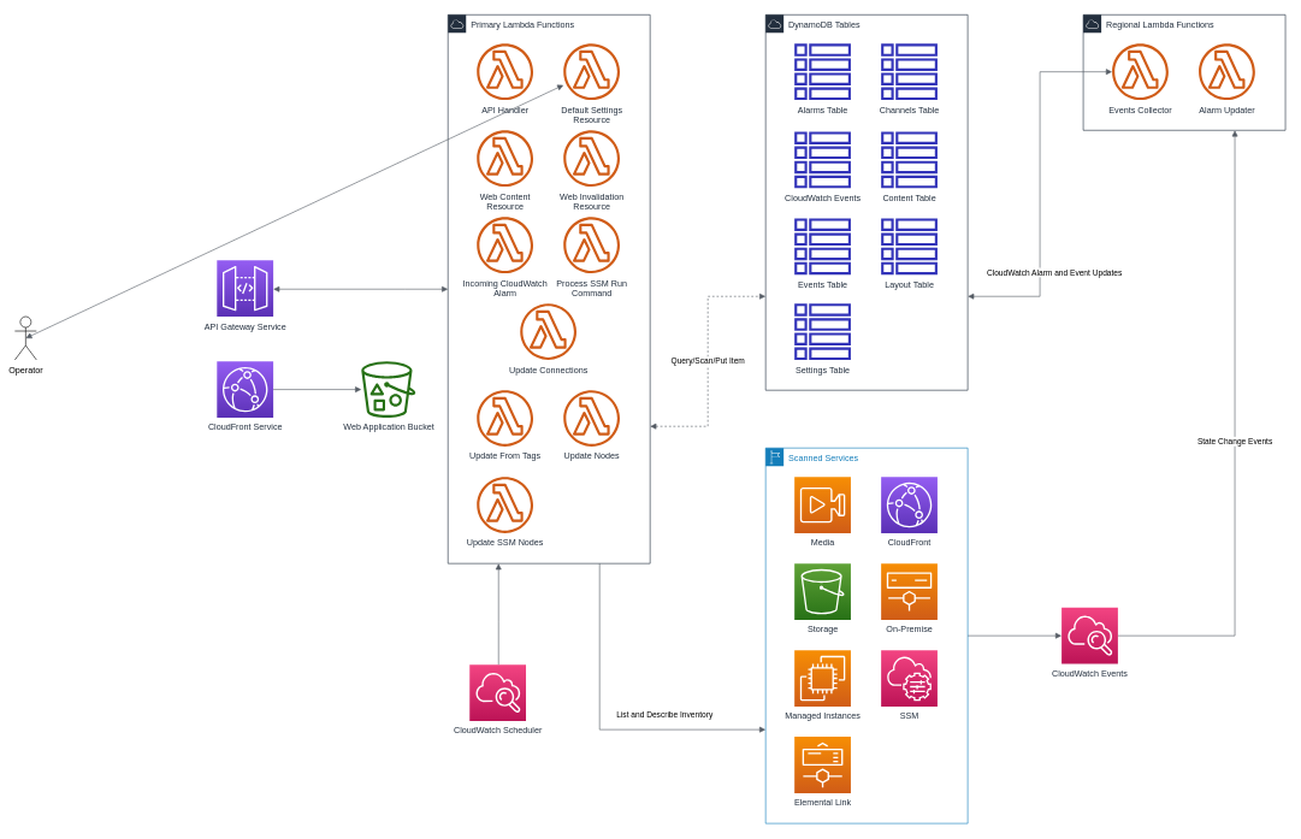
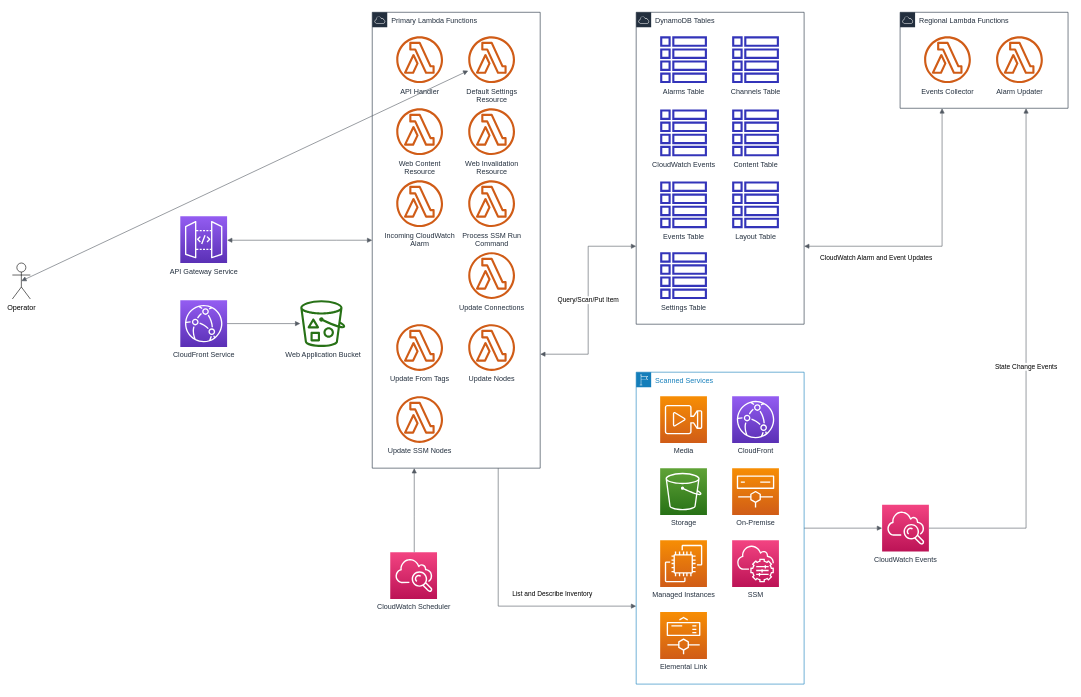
  <mxCell id="0" />
  <mxCell id="1" parent="0" />
  <mxCell id="2" value="API Gateway Service" style="outlineConnect=0;fontColor=#232F3E;gradientColor=#945DF2;gradientDirection=north;fillColor=#5A30B5;strokeColor=#ffffff;dashed=0;verticalLabelPosition=bottom;verticalAlign=top;align=center;html=1;fontSize=12;fontStyle=0;aspect=fixed;shape=mxgraph.aws4.resourceIcon;resIcon=mxgraph.aws4.api_gateway;" parent="1" vertex="1"><mxGeometry x="300" y="360" width="78" height="78" as="geometry" /></mxCell>
  <mxCell id="3" value="CloudWatch Scheduler" style="outlineConnect=0;fontColor=#232F3E;gradientColor=#F34482;gradientDirection=north;fillColor=#BC1356;strokeColor=#ffffff;dashed=0;verticalLabelPosition=bottom;verticalAlign=top;align=center;html=1;fontSize=12;fontStyle=0;aspect=fixed;shape=mxgraph.aws4.resourceIcon;resIcon=mxgraph.aws4.cloudwatch;" parent="1" vertex="1"><mxGeometry x="650" y="920" width="78" height="78" as="geometry" /></mxCell>
  <mxCell id="4" value="CloudFront Service" style="outlineConnect=0;fontColor=#232F3E;gradientColor=#945DF2;gradientDirection=north;fillColor=#5A30B5;strokeColor=#ffffff;dashed=0;verticalLabelPosition=bottom;verticalAlign=top;align=center;html=1;fontSize=12;fontStyle=0;aspect=fixed;shape=mxgraph.aws4.resourceIcon;resIcon=mxgraph.aws4.cloudfront;" parent="1" vertex="1"><mxGeometry x="300" y="500" width="78" height="78" as="geometry" /></mxCell>
  <mxCell id="5" value="Web Application Bucket" style="outlineConnect=0;fontColor=#232F3E;gradientColor=none;fillColor=#277116;strokeColor=none;dashed=0;verticalLabelPosition=bottom;verticalAlign=top;align=center;html=1;fontSize=12;fontStyle=0;aspect=fixed;pointerEvents=1;shape=mxgraph.aws4.bucket_with_objects;" parent="1" vertex="1"><mxGeometry x="500" y="500" width="75" height="78" as="geometry" /></mxCell>
  <mxCell id="6" value="" style="group" parent="1" vertex="1" connectable="0"><mxGeometry x="1060" y="20" width="280" height="520" as="geometry" /></mxCell>
  <mxCell id="7" value="" style="group" parent="6" vertex="1" connectable="0"><mxGeometry width="280" height="520" as="geometry" /></mxCell>
  <mxCell id="8" value="DynamoDB Tables" style="points=[[0,0],[0.25,0],[0.5,0],[0.75,0],[1,0],[1,0.25],[1,0.5],[1,0.75],[1,1],[0.75,1],[0.5,1],[0.25,1],[0,1],[0,0.75],[0,0.5],[0,0.25]];outlineConnect=0;gradientColor=none;html=1;whiteSpace=wrap;fontSize=12;fontStyle=0;shape=mxgraph.aws4.group;grIcon=mxgraph.aws4.group_aws_cloud;strokeColor=#232F3E;fillColor=none;verticalAlign=top;align=left;spacingLeft=30;fontColor=#232F3E;dashed=0;" parent="7" vertex="1"><mxGeometry width="280" height="520" as="geometry" /></mxCell>
  <mxCell id="9" value="Layout Table" style="outlineConnect=0;fontColor=#232F3E;gradientColor=none;fillColor=#3334B9;strokeColor=none;dashed=0;verticalLabelPosition=bottom;verticalAlign=top;align=center;html=1;fontSize=12;fontStyle=0;aspect=fixed;pointerEvents=1;shape=mxgraph.aws4.table;" parent="7" vertex="1"><mxGeometry x="160" y="282" width="78" height="78" as="geometry" /></mxCell>
  <mxCell id="10" value="Settings Table" style="outlineConnect=0;fontColor=#232F3E;gradientColor=none;fillColor=#3334B9;strokeColor=none;dashed=0;verticalLabelPosition=bottom;verticalAlign=top;align=center;html=1;fontSize=12;fontStyle=0;aspect=fixed;pointerEvents=1;shape=mxgraph.aws4.table;" parent="7" vertex="1"><mxGeometry x="40" y="400" width="78" height="78" as="geometry" /></mxCell>
  <mxCell id="11" value="Events Table" style="outlineConnect=0;fontColor=#232F3E;gradientColor=none;fillColor=#3334B9;strokeColor=none;dashed=0;verticalLabelPosition=bottom;verticalAlign=top;align=center;html=1;fontSize=12;fontStyle=0;aspect=fixed;pointerEvents=1;shape=mxgraph.aws4.table;" parent="7" vertex="1"><mxGeometry x="40" y="282" width="78" height="78" as="geometry" /></mxCell>
  <mxCell id="12" value="Content Table" style="outlineConnect=0;fontColor=#232F3E;gradientColor=none;fillColor=#3334B9;strokeColor=none;dashed=0;verticalLabelPosition=bottom;verticalAlign=top;align=center;html=1;fontSize=12;fontStyle=0;aspect=fixed;pointerEvents=1;shape=mxgraph.aws4.table;" parent="7" vertex="1"><mxGeometry x="160" y="162" width="78" height="78" as="geometry" /></mxCell>
  <mxCell id="13" value="CloudWatch Events" style="outlineConnect=0;fontColor=#232F3E;gradientColor=none;fillColor=#3334B9;strokeColor=none;dashed=0;verticalLabelPosition=bottom;verticalAlign=top;align=center;html=1;fontSize=12;fontStyle=0;aspect=fixed;pointerEvents=1;shape=mxgraph.aws4.table;" parent="7" vertex="1"><mxGeometry x="40" y="162" width="78" height="78" as="geometry" /></mxCell>
  <mxCell id="14" value="Channels Table" style="outlineConnect=0;fontColor=#232F3E;gradientColor=none;fillColor=#3334B9;strokeColor=none;dashed=0;verticalLabelPosition=bottom;verticalAlign=top;align=center;html=1;fontSize=12;fontStyle=0;aspect=fixed;pointerEvents=1;shape=mxgraph.aws4.table;" parent="7" vertex="1"><mxGeometry x="160" y="40" width="78" height="78" as="geometry" /></mxCell>
  <mxCell id="15" value="Alarms Table" style="outlineConnect=0;fontColor=#232F3E;gradientColor=none;fillColor=#3334B9;strokeColor=none;dashed=0;verticalLabelPosition=bottom;verticalAlign=top;align=center;html=1;fontSize=12;fontStyle=0;aspect=fixed;pointerEvents=1;shape=mxgraph.aws4.table;" parent="7" vertex="1"><mxGeometry x="40" y="40" width="78" height="78" as="geometry" /></mxCell>
  <mxCell id="16" value="" style="group" parent="1" vertex="1" connectable="0"><mxGeometry x="620" y="20" width="280" height="760" as="geometry" /></mxCell>
  <mxCell id="17" value="Primary Lambda Functions" style="points=[[0,0],[0.25,0],[0.5,0],[0.75,0],[1,0],[1,0.25],[1,0.5],[1,0.75],[1,1],[0.75,1],[0.5,1],[0.25,1],[0,1],[0,0.75],[0,0.5],[0,0.25]];outlineConnect=0;gradientColor=none;html=1;whiteSpace=wrap;fontSize=12;fontStyle=0;shape=mxgraph.aws4.group;grIcon=mxgraph.aws4.group_aws_cloud;strokeColor=#232F3E;fillColor=none;verticalAlign=top;align=left;spacingLeft=30;fontColor=#232F3E;dashed=0;" parent="16" vertex="1"><mxGeometry width="280" height="760" as="geometry" /></mxCell>
  <mxCell id="18" value="Web Invalidation&lt;br&gt;Resource" style="outlineConnect=0;fontColor=#232F3E;gradientColor=none;fillColor=#D05C17;strokeColor=none;dashed=0;verticalLabelPosition=bottom;verticalAlign=top;align=center;html=1;fontSize=12;fontStyle=0;aspect=fixed;pointerEvents=1;shape=mxgraph.aws4.lambda_function;" parent="16" vertex="1"><mxGeometry x="160" y="160" width="78" height="78" as="geometry" /></mxCell>
  <mxCell id="19" value="Web Content&lt;br&gt;Resource" style="outlineConnect=0;fontColor=#232F3E;gradientColor=none;fillColor=#D05C17;strokeColor=none;dashed=0;verticalLabelPosition=bottom;verticalAlign=top;align=center;html=1;fontSize=12;fontStyle=0;aspect=fixed;pointerEvents=1;shape=mxgraph.aws4.lambda_function;" parent="16" vertex="1"><mxGeometry x="40" y="160" width="78" height="78" as="geometry" /></mxCell>
  <mxCell id="20" value="Default Settings&lt;br&gt;Resource" style="outlineConnect=0;fontColor=#232F3E;gradientColor=none;fillColor=#D05C17;strokeColor=none;dashed=0;verticalLabelPosition=bottom;verticalAlign=top;align=center;html=1;fontSize=12;fontStyle=0;aspect=fixed;pointerEvents=1;shape=mxgraph.aws4.lambda_function;" parent="16" vertex="1"><mxGeometry x="160" y="40" width="78" height="78" as="geometry" /></mxCell>
  <mxCell id="21" value="API Handler" style="outlineConnect=0;fontColor=#232F3E;gradientColor=none;fillColor=#D05C17;strokeColor=none;dashed=0;verticalLabelPosition=bottom;verticalAlign=top;align=center;html=1;fontSize=12;fontStyle=0;aspect=fixed;pointerEvents=1;shape=mxgraph.aws4.lambda_function;" parent="16" vertex="1"><mxGeometry x="40" y="40" width="78" height="78" as="geometry" /></mxCell>
  <mxCell id="22" value="Update Nodes" style="outlineConnect=0;fontColor=#232F3E;gradientColor=none;fillColor=#D05C17;strokeColor=none;dashed=0;verticalLabelPosition=bottom;verticalAlign=top;align=center;html=1;fontSize=12;fontStyle=0;aspect=fixed;pointerEvents=1;shape=mxgraph.aws4.lambda_function;" parent="16" vertex="1"><mxGeometry x="160" y="520" width="78" height="78" as="geometry" /></mxCell>
  <mxCell id="23" value="Update From Tags" style="outlineConnect=0;fontColor=#232F3E;gradientColor=none;fillColor=#D05C17;strokeColor=none;dashed=0;verticalLabelPosition=bottom;verticalAlign=top;align=center;html=1;fontSize=12;fontStyle=0;aspect=fixed;pointerEvents=1;shape=mxgraph.aws4.lambda_function;" parent="16" vertex="1"><mxGeometry x="40" y="520" width="78" height="78" as="geometry" /></mxCell>
- <mxCell id="24" value="Update Connections" style="outlineConnect=0;fontColor=#232F3E;gradientColor=none;fillColor=#D05C17;strokeColor=none;dashed=0;verticalLabelPosition=bottom;verticalAlign=top;align=center;html=1;fontSize=12;fontStyle=0;aspect=fixed;pointerEvents=1;shape=mxgraph.aws4.lambda_function;" parent="16" vertex="1"><mxGeometry x="100" y="400" width="78" height="78" as="geometry" /></mxCell>
+ <mxCell id="24" value="Update Connections" style="outlineConnect=0;fontColor=#232F3E;gradientColor=none;fillColor=#D05C17;strokeColor=none;dashed=0;verticalLabelPosition=bottom;verticalAlign=top;align=center;html=1;fontSize=12;fontStyle=0;aspect=fixed;pointerEvents=1;shape=mxgraph.aws4.lambda_function;" parent="16" vertex="1"><mxGeometry x="160" y="400" width="78" height="78" as="geometry" /></mxCell>
  <mxCell id="25" value="Process SSM Run&lt;br&gt;Command" style="outlineConnect=0;fontColor=#232F3E;gradientColor=none;fillColor=#D05C17;strokeColor=none;dashed=0;verticalLabelPosition=bottom;verticalAlign=top;align=center;html=1;fontSize=12;fontStyle=0;aspect=fixed;pointerEvents=1;shape=mxgraph.aws4.lambda_function;" parent="16" vertex="1"><mxGeometry x="160" y="280" width="78" height="78" as="geometry" /></mxCell>
  <mxCell id="26" value="Incoming CloudWatch&lt;br&gt;Alarm" style="outlineConnect=0;fontColor=#232F3E;gradientColor=none;fillColor=#D05C17;strokeColor=none;dashed=0;verticalLabelPosition=bottom;verticalAlign=top;align=center;html=1;fontSize=12;fontStyle=0;aspect=fixed;pointerEvents=1;shape=mxgraph.aws4.lambda_function;" parent="16" vertex="1"><mxGeometry x="40" y="280" width="78" height="78" as="geometry" /></mxCell>
  <mxCell id="27" value="Update SSM Nodes" style="outlineConnect=0;fontColor=#232F3E;gradientColor=none;fillColor=#D05C17;strokeColor=none;dashed=0;verticalLabelPosition=bottom;verticalAlign=top;align=center;html=1;fontSize=12;fontStyle=0;aspect=fixed;pointerEvents=1;shape=mxgraph.aws4.lambda_function;" parent="16" vertex="1"><mxGeometry x="40" y="640" width="78" height="78" as="geometry" /></mxCell>
  <mxCell id="28" value="" style="group" parent="1" vertex="1" connectable="0"><mxGeometry x="1500" y="20" width="280" height="160" as="geometry" /></mxCell>
  <mxCell id="29" value="Alarm Updater" style="outlineConnect=0;fontColor=#232F3E;gradientColor=none;fillColor=#D05C17;strokeColor=none;dashed=0;verticalLabelPosition=bottom;verticalAlign=top;align=center;html=1;fontSize=12;fontStyle=0;aspect=fixed;pointerEvents=1;shape=mxgraph.aws4.lambda_function;" parent="28" vertex="1"><mxGeometry x="160" y="40" width="78" height="78" as="geometry" /></mxCell>
  <mxCell id="30" value="Events Collector" style="outlineConnect=0;fontColor=#232F3E;gradientColor=none;fillColor=#D05C17;strokeColor=none;dashed=0;verticalLabelPosition=bottom;verticalAlign=top;align=center;html=1;fontSize=12;fontStyle=0;aspect=fixed;pointerEvents=1;shape=mxgraph.aws4.lambda_function;" parent="28" vertex="1"><mxGeometry x="40" y="40" width="78" height="78" as="geometry" /></mxCell>
  <mxCell id="31" value="Regional Lambda Functions" style="points=[[0,0],[0.25,0],[0.5,0],[0.75,0],[1,0],[1,0.25],[1,0.5],[1,0.75],[1,1],[0.75,1],[0.5,1],[0.25,1],[0,1],[0,0.75],[0,0.5],[0,0.25]];outlineConnect=0;gradientColor=none;html=1;whiteSpace=wrap;fontSize=12;fontStyle=0;shape=mxgraph.aws4.group;grIcon=mxgraph.aws4.group_aws_cloud;strokeColor=#232F3E;fillColor=none;verticalAlign=top;align=left;spacingLeft=30;fontColor=#232F3E;dashed=0;" parent="28" vertex="1"><mxGeometry width="280" height="160" as="geometry" /></mxCell>
  <mxCell id="32" value="List and Describe Inventory" style="edgeStyle=orthogonalEdgeStyle;html=1;endArrow=block;elbow=vertical;startArrow=none;endFill=1;strokeColor=#545B64;rounded=0;entryX=0;entryY=0.75;entryDx=0;entryDy=0;exitX=0.75;exitY=1;exitDx=0;exitDy=0;" parent="1" source="17" target="43" edge="1"><mxGeometry x="0.391" y="20" width="100" relative="1" as="geometry"><mxPoint x="720" y="550" as="sourcePoint" /><mxPoint x="820" y="550" as="targetPoint" /><Array as="points"><mxPoint x="830" y="1010" /></Array><mxPoint as="offset" /></mxGeometry></mxCell>
  <mxCell id="33" value="State Change Events" style="edgeStyle=orthogonalEdgeStyle;html=1;endArrow=block;elbow=vertical;startArrow=none;endFill=1;strokeColor=#545B64;rounded=0;entryX=0.75;entryY=1;entryDx=0;entryDy=0;" parent="1" source="37" target="31" edge="1"><mxGeometry width="100" relative="1" as="geometry"><mxPoint x="1590" y="880" as="sourcePoint" /><mxPoint x="1110" y="550" as="targetPoint" /><Array as="points"><mxPoint x="1710" y="880" /></Array></mxGeometry></mxCell>
- <mxCell id="34" value="CloudWatch Alarm and Event Updates" style="edgeStyle=orthogonalEdgeStyle;html=1;endArrow=block;elbow=vertical;startArrow=block;startFill=1;strokeColor=#545B64;rounded=0;exitX=1;exitY=0.75;exitDx=0;exitDy=0;endFill=1;" parent="1" source="8" target="30" edge="1"><mxGeometry x="-0.478" y="-20" width="100" relative="1" as="geometry"><mxPoint x="1010" y="550" as="sourcePoint" /><mxPoint x="1110" y="550" as="targetPoint" /><mxPoint as="offset" /></mxGeometry></mxCell>
- <mxCell id="35" value="Query/Scan/Put Item" style="edgeStyle=orthogonalEdgeStyle;html=1;endArrow=block;elbow=vertical;startArrow=block;startFill=1;endFill=1;strokeColor=#545B64;rounded=0;exitX=1;exitY=0.75;exitDx=0;exitDy=0;entryX=0;entryY=0.75;entryDx=0;entryDy=0;dashed=1;" parent="1" source="17" target="8" edge="1"><mxGeometry width="100" relative="1" as="geometry"><mxPoint x="1010" y="550" as="sourcePoint" /><mxPoint x="1110" y="550" as="targetPoint" /><Array as="points"><mxPoint x="980" y="590" /><mxPoint x="980" y="410" /></Array></mxGeometry></mxCell>
+ <mxCell id="34" value="CloudWatch Alarm and Event Updates" style="edgeStyle=orthogonalEdgeStyle;html=1;endArrow=block;elbow=vertical;startArrow=block;startFill=1;strokeColor=#545B64;rounded=0;entryX=0.25;entryY=1;entryDx=0;entryDy=0;exitX=1;exitY=0.75;exitDx=0;exitDy=0;endFill=1;" parent="1" source="8" target="31" edge="1"><mxGeometry x="-0.478" y="-20" width="100" relative="1" as="geometry"><mxPoint x="1010" y="550" as="sourcePoint" /><mxPoint x="1110" y="550" as="targetPoint" /><mxPoint as="offset" /></mxGeometry></mxCell>
+ <mxCell id="35" value="Query/Scan/Put Item" style="edgeStyle=orthogonalEdgeStyle;html=1;endArrow=block;elbow=vertical;startArrow=block;startFill=1;endFill=1;strokeColor=#545B64;rounded=0;exitX=1;exitY=0.75;exitDx=0;exitDy=0;entryX=0;entryY=0.75;entryDx=0;entryDy=0;" parent="1" source="17" target="8" edge="1"><mxGeometry width="100" relative="1" as="geometry"><mxPoint x="1010" y="550" as="sourcePoint" /><mxPoint x="1110" y="550" as="targetPoint" /><Array as="points"><mxPoint x="980" y="590" /><mxPoint x="980" y="410" /></Array></mxGeometry></mxCell>
  <mxCell id="36" value="Operator" style="shape=umlActor;verticalLabelPosition=bottom;verticalAlign=top;html=1;" parent="1" vertex="1"><mxGeometry x="20" y="438" width="30" height="60" as="geometry" /></mxCell>
  <mxCell id="37" value="CloudWatch Events" style="outlineConnect=0;fontColor=#232F3E;gradientColor=#F34482;gradientDirection=north;fillColor=#BC1356;strokeColor=#ffffff;dashed=0;verticalLabelPosition=bottom;verticalAlign=top;align=center;html=1;fontSize=12;fontStyle=0;aspect=fixed;shape=mxgraph.aws4.resourceIcon;resIcon=mxgraph.aws4.cloudwatch;" parent="1" vertex="1"><mxGeometry x="1470" y="841" width="78" height="78" as="geometry" /></mxCell>
  <mxCell id="38" value="" style="edgeStyle=orthogonalEdgeStyle;html=1;endArrow=block;elbow=vertical;startArrow=none;endFill=1;strokeColor=#545B64;rounded=0;exitX=1;exitY=0.5;exitDx=0;exitDy=0;" parent="1" source="43" target="37" edge="1"><mxGeometry width="100" relative="1" as="geometry"><mxPoint x="670" y="600" as="sourcePoint" /><mxPoint x="770" y="600" as="targetPoint" /></mxGeometry></mxCell>
  <mxCell id="39" value="" style="edgeStyle=orthogonalEdgeStyle;html=1;endArrow=block;elbow=vertical;startArrow=none;endFill=1;strokeColor=#545B64;rounded=0;entryX=0.25;entryY=1;entryDx=0;entryDy=0;" parent="1" source="3" target="17" edge="1"><mxGeometry width="100" relative="1" as="geometry"><mxPoint x="670" y="600" as="sourcePoint" /><mxPoint x="770" y="600" as="targetPoint" /><Array as="points"><mxPoint x="690" y="860" /><mxPoint x="690" y="860" /></Array></mxGeometry></mxCell>
  <mxCell id="40" value="" style="edgeStyle=orthogonalEdgeStyle;html=1;endArrow=block;elbow=vertical;startArrow=block;startFill=1;endFill=1;strokeColor=#545B64;rounded=0;" parent="1" source="2" target="17" edge="1"><mxGeometry width="100" relative="1" as="geometry"><mxPoint x="670" y="530" as="sourcePoint" /><mxPoint x="770" y="530" as="targetPoint" /><Array as="points"><mxPoint x="560" y="400" /><mxPoint x="560" y="400" /></Array></mxGeometry></mxCell>
  <mxCell id="41" value="" style="edgeStyle=orthogonalEdgeStyle;html=1;endArrow=block;elbow=vertical;startArrow=none;endFill=1;strokeColor=#545B64;rounded=0;" parent="1" source="4" target="5" edge="1"><mxGeometry width="100" relative="1" as="geometry"><mxPoint x="670" y="530" as="sourcePoint" /><mxPoint x="520" y="540" as="targetPoint" /></mxGeometry></mxCell>
  <mxCell id="42" value="" style="html=1;endArrow=block;elbow=vertical;startArrow=block;startFill=1;endFill=1;strokeColor=#545B64;rounded=0;exitX=0.5;exitY=0.5;exitDx=0;exitDy=0;exitPerimeter=0;" parent="1" source="36" target="20" edge="1"><mxGeometry width="100" relative="1" as="geometry"><mxPoint x="80" y="580" as="sourcePoint" /><mxPoint x="310" y="409" as="targetPoint" /></mxGeometry></mxCell>
  <mxCell id="43" value="Scanned Services" style="points=[[0,0],[0.25,0],[0.5,0],[0.75,0],[1,0],[1,0.25],[1,0.5],[1,0.75],[1,1],[0.75,1],[0.5,1],[0.25,1],[0,1],[0,0.75],[0,0.5],[0,0.25]];outlineConnect=0;gradientColor=none;html=1;whiteSpace=wrap;fontSize=12;fontStyle=0;shape=mxgraph.aws4.group;grIcon=mxgraph.aws4.group_region;strokeColor=#147EBA;fillColor=none;verticalAlign=top;align=left;spacingLeft=30;fontColor=#147EBA;dashed=0;" parent="1" vertex="1"><mxGeometry x="1060" y="620" width="280" height="520" as="geometry" /></mxCell>
  <mxCell id="44" value="Media" style="outlineConnect=0;fontColor=#232F3E;gradientColor=#F78E04;gradientDirection=north;fillColor=#D05C17;strokeColor=#ffffff;dashed=0;verticalLabelPosition=bottom;verticalAlign=top;align=center;html=1;fontSize=12;fontStyle=0;aspect=fixed;shape=mxgraph.aws4.resourceIcon;resIcon=mxgraph.aws4.media_services;" parent="1" vertex="1"><mxGeometry x="1100" y="660" width="78" height="78" as="geometry" /></mxCell>
  <mxCell id="45" value="CloudFront" style="outlineConnect=0;fontColor=#232F3E;gradientColor=#945DF2;gradientDirection=north;fillColor=#5A30B5;strokeColor=#ffffff;dashed=0;verticalLabelPosition=bottom;verticalAlign=top;align=center;html=1;fontSize=12;fontStyle=0;aspect=fixed;shape=mxgraph.aws4.resourceIcon;resIcon=mxgraph.aws4.cloudfront;" parent="1" vertex="1"><mxGeometry x="1220" y="660" width="78" height="78" as="geometry" /></mxCell>
  <mxCell id="46" value="Storage" style="outlineConnect=0;fontColor=#232F3E;gradientColor=#60A337;gradientDirection=north;fillColor=#277116;strokeColor=#ffffff;dashed=0;verticalLabelPosition=bottom;verticalAlign=top;align=center;html=1;fontSize=12;fontStyle=0;aspect=fixed;shape=mxgraph.aws4.resourceIcon;resIcon=mxgraph.aws4.s3;" parent="1" vertex="1"><mxGeometry x="1100" y="780" width="78" height="78" as="geometry" /></mxCell>
  <mxCell id="47" value="On-Premise" style="outlineConnect=0;fontColor=#232F3E;gradientColor=#F78E04;gradientDirection=north;fillColor=#D05C17;strokeColor=#ffffff;dashed=0;verticalLabelPosition=bottom;verticalAlign=top;align=center;html=1;fontSize=12;fontStyle=0;aspect=fixed;shape=mxgraph.aws4.resourceIcon;resIcon=mxgraph.aws4.elemental;" parent="1" vertex="1"><mxGeometry x="1220" y="780" width="78" height="78" as="geometry" /></mxCell>
  <mxCell id="48" value="Managed Instances" style="outlineConnect=0;fontColor=#232F3E;gradientColor=#F78E04;gradientDirection=north;fillColor=#D05C17;strokeColor=#ffffff;dashed=0;verticalLabelPosition=bottom;verticalAlign=top;align=center;html=1;fontSize=12;fontStyle=0;aspect=fixed;shape=mxgraph.aws4.resourceIcon;resIcon=mxgraph.aws4.ec2;" parent="1" vertex="1"><mxGeometry x="1100" y="900" width="78" height="78" as="geometry" /></mxCell>
  <mxCell id="49" value="SSM" style="outlineConnect=0;fontColor=#232F3E;gradientColor=#F34482;gradientDirection=north;fillColor=#BC1356;strokeColor=#ffffff;dashed=0;verticalLabelPosition=bottom;verticalAlign=top;align=center;html=1;fontSize=12;fontStyle=0;aspect=fixed;shape=mxgraph.aws4.resourceIcon;resIcon=mxgraph.aws4.systems_manager;" parent="1" vertex="1"><mxGeometry x="1220" y="900" width="78" height="78" as="geometry" /></mxCell>
  <mxCell id="50" value="Elemental Link" style="outlineConnect=0;fontColor=#232F3E;gradientColor=#F78E04;gradientDirection=north;fillColor=#D05C17;strokeColor=#ffffff;dashed=0;verticalLabelPosition=bottom;verticalAlign=top;align=center;html=1;fontSize=12;fontStyle=0;aspect=fixed;shape=mxgraph.aws4.resourceIcon;resIcon=mxgraph.aws4.elemental_link;" vertex="1" parent="1"><mxGeometry x="1100" y="1020" width="78" height="78" as="geometry" /></mxCell>
